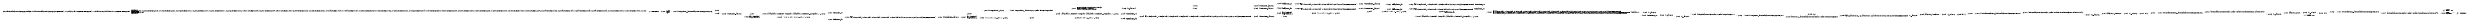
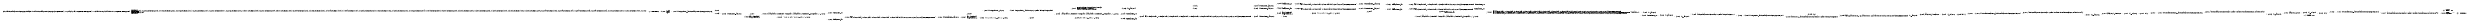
  digraph {
    rankdir=LR
    node [shape=record]
    n1 [label="{88\:\ ?|MTH_ENTER_BLOCK\l}"]
    n2 [label="{90\:\ 0x0000|r0 = public\lr1 = false\lr2 = false\l}"]
    n3 [label="{91\:\ 0x0009|if (r9.mTriggerCollisionId == androidx.constraintlayout.motion.widget.KeyTrigger.UNSET) goto L56\l}"]
    n4 [label="{92\:\ 0x000b}"]
    n5 [label="{112\:\ 0x005a}"]
    n6 [label="{93\:\ 0x000d|if (r9.mTriggerCollisionView != null) goto L6\l}"]
    n7 [label="{113\:\ 0x005d|if (r9.mFireCrossReset == false) goto L81\l}"]
    n8 [label="{94\:\ 0x000f|r9.mTriggerCollisionView = ((android.view.ViewGroup) r11.getParent()).findViewById(r9.mTriggerCollisionId)\l}"]
    n9 [label="{95\:\ 0x001d|setUpRect(r9.mCollisionRect, r9.mTriggerCollisionView, r9.mPostLayout)\lsetUpRect(r9.mTargetRect, r11, r9.mPostLayout)\lboolean r3 = r9.mCollisionRect.intersect(r9.mTargetRect)\l}"]
    n10 [label="{96\:\ 0x0035|if (r3 == false) goto L49\l}"]
    n11 [label="{97\:\ 0x0037}"]
    n12 [label="{104\:\ 0x0048}"]
    n13 [label="{98\:\ 0x0039|if (r9.mFireCrossReset == false) goto L11\l}"]
    n14 [label="{105\:\ 0x004a|if (r9.mFireCrossReset != false) goto L52\l}"]
    n15 [label="{99\:\ 0x003b|r0 = true\lr9.mFireCrossReset = false\l}"]
    n16 [label="{100\:\ 0x003e|PHI: r0 \l  PHI: (r0v6 'fireCross' boolean) = (r0v0 'fireCross' boolean), (r0v7 'fireCross' boolean) binds: [B:98:0x0039, B:99:0x003b] A[DONT_GENERATE, DONT_INLINE]\l}"]
    n17 [label="{101\:\ 0x0040|if (r9.mFirePositiveReset == false) goto L14\l}"]
    n18 [label="{102\:\ 0x0042|r2 = true\lr9.mFirePositiveReset = false\l}"]
    n19 [label="{103\:\ 0x0045|PHI: r2 \l  PHI: (r2v3 'firePositive' boolean) = (r2v0 'firePositive' boolean), (r2v4 'firePositive' boolean) binds: [B:101:0x0040, B:102:0x0042] A[DONT_GENERATE, DONT_INLINE]\l|r9.mFireNegativeReset = true\l}"]
    n20 [label="{143\:\ 0x00d2|PHI: r0 r1 r2 \l  PHI: (r0v3 'fireCross' boolean) = (r0v1 'fireCross' boolean), (r0v1 'fireCross' boolean), (r0v1 'fireCross' boolean), (r0v1 'fireCross' boolean), (r0v1 'fireCross' boolean), (r0v4 'fireCross' boolean), (r0v6 'fireCross' boolean) binds: [B:141:0x00ce, B:142:0x00d0, B:135:0x00b8, B:137:0x00bc, B:138:0x00be, B:110:0x0056, B:103:0x0045] A[DONT_GENERATE, DONT_INLINE]\l  PHI: (r1v3 'fireNegative' boolean) = (r1v1 'fireNegative' boolean), (r1v1 'fireNegative' boolean), (r1v1 'fireNegative' boolean), (r1v1 'fireNegative' boolean), (r1v1 'fireNegative' boolean), (r1v4 'fireNegative' boolean), (r1v0 'fireNegative' boolean) binds: [B:141:0x00ce, B:142:0x00d0, B:135:0x00b8, B:137:0x00bc, B:138:0x00be, B:110:0x0056, B:103:0x0045] A[DONT_GENERATE, DONT_INLINE]\l  PHI: (r2v2 'firePositive' boolean) = (r2v0 'firePositive' boolean), (r2v0 'firePositive' boolean), (r2v0 'firePositive' boolean), (r2v0 'firePositive' boolean), (r2v1 'firePositive' boolean), (r2v0 'firePositive' boolean), (r2v3 'firePositive' boolean) binds: [B:141:0x00ce, B:142:0x00d0, B:135:0x00b8, B:137:0x00bc, B:138:0x00be, B:110:0x0056, B:103:0x0045] A[DONT_GENERATE, DONT_INLINE]\l|r9.mFireLastPos = r10\l}"]
    n21 [label="{144\:\ 0x00d4|if (r1 != false) goto L48\l}"]
    n22 [label="{145\:\ 0x00d6|if (r0 != false) goto L48\l}"]
    n23 [label="{147\:\ 0x00da|((androidx.constraintlayout.motion.widget.MotionLayout) r11.getParent()).fireTrigger(r9.mTriggerID, r2, r10)\l}"]
    n24 [label="{146\:\ 0x00d8|if (r2 == false) goto L19\l}"]
    n25 [label="{148\:\ 0x00e5}"]
    n26 [label="{149\:\ 0x00e9|if (r9.mTriggerReceiver != androidx.constraintlayout.motion.widget.KeyTrigger.UNSET) goto L47\l}"]
    n27 [label="{150\:\ 0x00eb|r3 = r11\l}"]
    n28 [label="{151\:\ 0x00ed|android.view.View r3 = ((androidx.constraintlayout.motion.widget.MotionLayout) r11.getParent()).findViewById(r9.mTriggerReceiver)\l}"]
    n29 [label="{152\:\ 0x00f9|PHI: r3 \l  PHI: (r3v33 'call' android.view.View) = (r3v32 'call' android.view.View), (r3v34 'call' android.view.View) binds: [B:151:0x00ed, B:150:0x00eb] A[DONT_GENERATE, DONT_INLINE]\l|if (r1 == false) goto L29\l}"]
    n30 [label="{153\:\ 0x00fb|java.lang.String r4 = r9.mNegativeCross\l}"]
    n31 [label="{159\:\ 0x0117|if (r2 == false) goto L36\l}"]
    n32 [label="{154\:\ 0x00fd|if (r4 == null) goto L26\l}"]
    n33 [label="{160\:\ 0x0119|java.lang.String r4 = r9.mPositiveCross\l}"]
    n34 [label="{166\:\ 0x0135|if (r0 == false) goto L46\l}"]
    n35 [label="{155\:\ 0x00ff|fire(r4, r3)\l}"]
    n36 [label="{156\:\ 0x0102}"]
    n37 [label="{157\:\ 0x0106|if (r9.mViewTransitionOnNegativeCross == androidx.constraintlayout.motion.widget.KeyTrigger.UNSET) goto L29\l}"]
    n38 [label="{158\:\ 0x0108|((androidx.constraintlayout.motion.widget.MotionLayout) r11.getParent()).viewTransition(r9.mViewTransitionOnNegativeCross, new android.view.View[]\{r3\})\l}"]
    n39 [label="{161\:\ 0x011b|if (r4 == null) goto L33\l}"]
    n40 [label="{167\:\ 0x0137|java.lang.String r4 = r9.mCross\l}"]
    n41 [label="{174\:\ ?|SYNTHETIC\lRETURN\l|return\l}"]
    n42 [label="{162\:\ 0x011d|fire(r4, r3)\l}"]
    n43 [label="{163\:\ 0x0120}"]
    n44 [label="{164\:\ 0x0124|if (r9.mViewTransitionOnPositiveCross == androidx.constraintlayout.motion.widget.KeyTrigger.UNSET) goto L36\l}"]
    n45 [label="{165\:\ 0x0126|((androidx.constraintlayout.motion.widget.MotionLayout) r11.getParent()).viewTransition(r9.mViewTransitionOnPositiveCross, new android.view.View[]\{r3\})\l}"]
    n46 [label="{168\:\ 0x0139|if (r4 == null) goto L40\l}"]
    n47 [label="{89\:\ ?|MTH_EXIT_BLOCK\l}"]
    n48 [label="{169\:\ 0x013b|fire(r4, r3)\l}"]
    n49 [label="{170\:\ 0x013e}"]
    n50 [label="{171\:\ 0x0142|if (r9.mViewTransitionOnCross == androidx.constraintlayout.motion.widget.KeyTrigger.UNSET) goto L45\l}"]
    n51 [label="{172\:\ 0x0144|((androidx.constraintlayout.motion.widget.MotionLayout) r11.getParent()).viewTransition(r9.mViewTransitionOnCross, new android.view.View[]\{r3\})\l}"]
    n52 [label="{175\:\ ?|SYNTHETIC\lRETURN\l|return\l}"]
    n53 [label="{173\:\ 0x0153|RETURN\lORIG_RETURN\l|return\l}"]
    n54 [label="{106\:\ 0x004c|r0 = true\lr9.mFireCrossReset = true\l}"]
    n55 [label="{107\:\ 0x004f|PHI: r0 \l  PHI: (r0v4 'fireCross' boolean) = (r0v0 'fireCross' boolean), (r0v5 'fireCross' boolean) binds: [B:105:0x004a, B:106:0x004c] A[DONT_GENERATE, DONT_INLINE]\l}"]
    n56 [label="{108\:\ 0x0051|if (r9.mFireNegativeReset == false) goto L55\l}"]
    n57 [label="{109\:\ 0x0053|r1 = true\lr9.mFireNegativeReset = false\l}"]
    n58 [label="{110\:\ 0x0056|PHI: r1 \l  PHI: (r1v4 'fireNegative' boolean) = (r1v0 'fireNegative' boolean), (r1v5 'fireNegative' boolean) binds: [B:108:0x0051, B:109:0x0053] A[DONT_GENERATE, DONT_INLINE]\l|r9.mFirePositiveReset = true\l}"]
    n59 [label="{114\:\ 0x005f|float r3 = r9.mFireThreshold\lfloat r8 = r9.mFireLastPos \- r3\l}"]
    n60 [label="{118\:\ 0x0070}"]
    n61 [label="{115\:\ 0x006a|if ((((r10 \- r3) * r8) \> 0.0f ? 1 : (((r10 \- r3) * r8) == 0.0f ? 0 : \-1)) \>= 0) goto L61\l}"]
    n62 [label="{119\:\ 0x007c|if ((java.lang.Math.abs(r10 \- r9.mFireThreshold) \> r9.mTriggerSlack ? 1 : (java.lang.Math.abs(r10 \- r9.mFireThreshold) == r9.mTriggerSlack ? 0 : \-1)) \<= 0) goto L61\l}"]
    n63 [label="{116\:\ 0x006c|r0 = true\lr9.mFireCrossReset = false\l}"]
    n64 [label="{121\:\ 0x0080|PHI: r0 \l  PHI: (r0v1 'fireCross' boolean) = (r0v0 'fireCross' boolean), (r0v0 'fireCross' boolean), (r0v0 'fireCross' boolean), (r0v2 'fireCross' boolean) binds: [B:119:0x007c, B:120:0x007e, B:115:0x006a, B:116:0x006c] A[DONT_GENERATE, DONT_INLINE]\l}"]
    n65 [label="{122\:\ 0x0082|if (r9.mFireNegativeReset == false) goto L78\l}"]
    n66 [label="{123\:\ 0x0084|float r3 = r9.mFireThreshold\lfloat r7 = r10 \- r3\lfloat r8 = r9.mFireLastPos \- r3\l}"]
    n67 [label="{129\:\ 0x0099}"]
    n68 [label="{124\:\ 0x008f|if (((r7 * r8) \> 0.0f ? 1 : ((r7 * r8) == 0.0f ? 0 : \-1)) \>= 0) goto L68\l}"]
    n69 [label="{130\:\ 0x00a5|if ((java.lang.Math.abs(r10 \- r9.mFireThreshold) \> r9.mTriggerSlack ? 1 : (java.lang.Math.abs(r10 \- r9.mFireThreshold) == r9.mTriggerSlack ? 0 : \-1)) \<= 0) goto L68\l}"]
    n70 [label="{125\:\ 0x0091}"]
    n71 [label="{132\:\ 0x00a9|PHI: r1 \l  PHI: (r1v1 'fireNegative' boolean) = (r1v0 'fireNegative' boolean), (r1v0 'fireNegative' boolean), (r1v0 'fireNegative' boolean), (r1v0 'fireNegative' boolean), (r1v2 'fireNegative' boolean) binds: [B:130:0x00a5, B:131:0x00a7, B:124:0x008f, B:126:0x0093, B:127:0x0095] A[DONT_GENERATE, DONT_INLINE]\l}"]
    n72 [label="{126\:\ 0x0093|if ((r7 \> 0.0f ? 1 : (r7 == 0.0f ? 0 : \-1)) \>= 0) goto L68\l}"]
    n73 [label="{133\:\ 0x00ab|if (r9.mFirePositiveReset == false) goto L75\l}"]
    n74 [label="{127\:\ 0x0095|r1 = true\lr9.mFireNegativeReset = false\l}"]
    n75 [label="{134\:\ 0x00ad|float r3 = r9.mFireThreshold\lfloat r7 = r10 \- r3\lfloat r8 = r9.mFireLastPos \- r3\l}"]
    n76 [label="{140\:\ 0x00c2}"]
    n77 [label="{135\:\ 0x00b8|if (((r7 * r8) \> 0.0f ? 1 : ((r7 * r8) == 0.0f ? 0 : \-1)) \>= 0) goto L15\l}"]
    n78 [label="{141\:\ 0x00ce|if ((java.lang.Math.abs(r10 \- r9.mFireThreshold) \> r9.mTriggerSlack ? 1 : (java.lang.Math.abs(r10 \- r9.mFireThreshold) == r9.mTriggerSlack ? 0 : \-1)) \<= 0) goto L15\l}"]
    n79 [label="{136\:\ 0x00ba}"]
-   n80 [label="{137\:\ 0x00bc|if ((r7 \> 0.0f ? 1 : (r7 == 0.0f ? 0 : \-1)) \<= 0) goto L15\l}"]
    n81 [label="{138\:\ 0x00be|r2 = true\lr9.mFirePositiveReset = false\l}"]
    n82 [label="{142\:\ 0x00d0|r9.mFirePositiveReset = true\l}"]
    n83 [label="{131\:\ 0x00a7|r9.mFireNegativeReset = true\l}"]
    n84 [label="{120\:\ 0x007e|r9.mFireCrossReset = true\l}"]
    n85 [label="{public void androidx.constraintlayout.motion.widget.KeyTrigger.conditionallyFire((r9v0 'this' androidx.constraintlayout.motion.widget.KeyTrigger A[IMMUTABLE_TYPE, THIS]), (r10v0 'pos' float A[D('pos' float), IMMUTABLE_TYPE, METHOD_ARGUMENT]), (r11v0 'child' android.view.View A[D('child' android.view.View), IMMUTABLE_TYPE, METHOD_ARGUMENT]))  | USE_LINES_HINTS\lCROSS_EDGE: B:171:0x0142 \-\> B:173:0x0153, CROSS_EDGE: B:168:0x0139 \-\> B:170:0x013e, CROSS_EDGE: B:166:0x0135 \-\> B:173:0x0153, CROSS_EDGE: B:164:0x0124 \-\> B:166:0x0135, CROSS_EDGE: B:161:0x011b \-\> B:163:0x0120, CROSS_EDGE: B:159:0x0117 \-\> B:166:0x0135, CROSS_EDGE: B:157:0x0106 \-\> B:159:0x0117, CROSS_EDGE: B:154:0x00fd \-\> B:156:0x0102, CROSS_EDGE: B:152:0x00f9 \-\> B:159:0x0117, CROSS_EDGE: B:151:0x00ed \-\> B:152:0x00f9, CROSS_EDGE: B:146:0x00d8 \-\> B:148:0x00e5, CROSS_EDGE: B:145:0x00d6 \-\> B:147:0x00da, CROSS_EDGE: B:144:0x00d4 \-\> B:147:0x00da, CROSS_EDGE: B:101:0x0040 \-\> B:103:0x0045, CROSS_EDGE: B:98:0x0039 \-\> B:100:0x003e, CROSS_EDGE: B:110:0x0056 \-\> B:143:0x00d2, CROSS_EDGE: B:108:0x0051 \-\> B:110:0x0056, CROSS_EDGE: B:105:0x004a \-\> B:107:0x004f, CROSS_EDGE: B:93:0x000d \-\> B:95:0x001d, CROSS_EDGE: B:138:0x00be \-\> B:143:0x00d2, CROSS_EDGE: B:137:0x00bc \-\> B:143:0x00d2, CROSS_EDGE: B:135:0x00b8 \-\> B:143:0x00d2, CROSS_EDGE: B:142:0x00d0 \-\> B:143:0x00d2, CROSS_EDGE: B:141:0x00ce \-\> B:143:0x00d2, CROSS_EDGE: B:126:0x0093 \-\> B:132:0x00a9, CROSS_EDGE: B:124:0x008f \-\> B:132:0x00a9, CROSS_EDGE: B:131:0x00a7 \-\> B:132:0x00a9, CROSS_EDGE: B:130:0x00a5 \-\> B:132:0x00a9, CROSS_EDGE: B:115:0x006a \-\> B:121:0x0080, CROSS_EDGE: B:120:0x007e \-\> B:121:0x0080, CROSS_EDGE: B:119:0x007c \-\> B:121:0x0080\lINLINE_NOT_NEEDED\lMETHOD_PARAMETERS: [pos, child]\lTYPE_VARS: EMPTY\l}"]
    n1 -> n2
    n2 -> n3
    n3 -> n4 [style=dashed]
    n3 -> n5
    n4 -> n6
    n5 -> n7
    n6 -> n8 [style=dashed]
    n6 -> n9
    n7 -> n59 [style=dashed]
    n7 -> n60
    n8 -> n9
    n9 -> n10
    n10 -> n11 [style=dashed]
    n10 -> n12
    n11 -> n13
    n12 -> n14
    n13 -> n15 [style=dashed]
    n13 -> n16
    n14 -> n54 [style=dashed]
    n14 -> n55
    n15 -> n16
    n16 -> n17
    n17 -> n18 [style=dashed]
    n17 -> n19
    n18 -> n19
    n19 -> n20
    n20 -> n21
    n21 -> n22 [style=dashed]
    n21 -> n23
    n22 -> n23 [style=dashed]
    n22 -> n24 [style=dashed]
    n23 -> n25
    n24 -> n23 [style=dashed]
    n24 -> n25
    n25 -> n26
    n26 -> n27 [style=dashed]
    n26 -> n28
    n27 -> n29
    n28 -> n29
    n29 -> n30 [style=dashed]
    n29 -> n31
    n30 -> n32
    n31 -> n33 [style=dashed]
    n31 -> n34
    n32 -> n35 [style=dashed]
    n32 -> n36
    n33 -> n39
    n34 -> n40 [style=dashed]
    n34 -> n41
    n35 -> n36
    n36 -> n37
    n37 -> n31
    n37 -> n38 [style=dashed]
    n38 -> n31
    n39 -> n42 [style=dashed]
    n39 -> n43
    n40 -> n46
    n41 -> n47
    n42 -> n43
    n43 -> n44
    n44 -> n34
    n44 -> n45 [style=dashed]
    n45 -> n34
    n46 -> n48 [style=dashed]
    n46 -> n49
    n48 -> n49
    n49 -> n50
    n50 -> n51 [style=dashed]
    n50 -> n52
    n51 -> n53
    n52 -> n47
    n53 -> n47
    n54 -> n55
    n55 -> n56
    n56 -> n57 [style=dashed]
    n56 -> n58
    n57 -> n58
    n58 -> n20
    n59 -> n61
    n60 -> n62
    n61 -> n63 [style=dashed]
    n61 -> n64
    n62 -> n64
    n62 -> n84 [style=dashed]
    n63 -> n64
    n64 -> n65
    n65 -> n66 [style=dashed]
    n65 -> n67
    n66 -> n68
    n67 -> n69
    n68 -> n70 [style=dashed]
    n68 -> n71
    n69 -> n71
    n69 -> n83 [style=dashed]
    n70 -> n72
    n71 -> n73
    n72 -> n71
    n72 -> n74 [style=dashed]
    n73 -> n75 [style=dashed]
    n73 -> n76
    n74 -> n71
    n75 -> n77
    n76 -> n78
    n77 -> n20
    n77 -> n79 [style=dashed]
    n78 -> n20
    n78 -> n82 [style=dashed]
-   n79 -> n80
-   n80 -> n81 [style=dashed]
    n81 -> n20
    n82 -> n22
    n83 -> n71
    n84 -> n64
    n85 -> n1
  }
